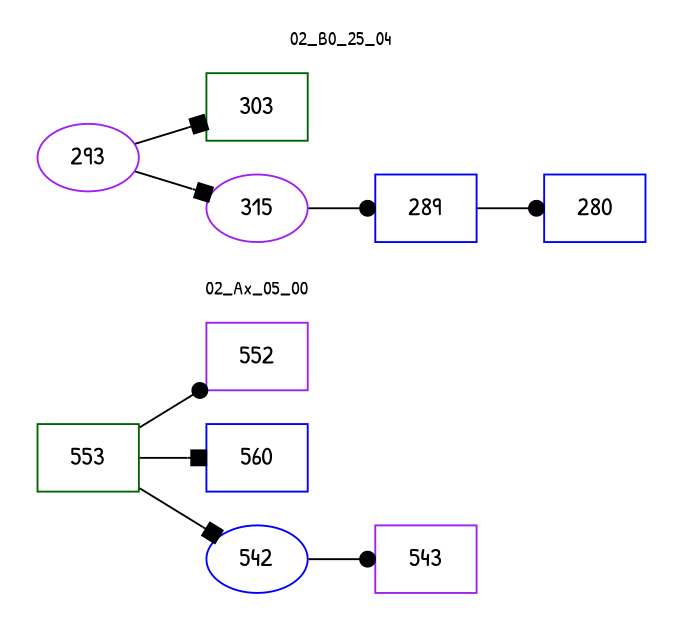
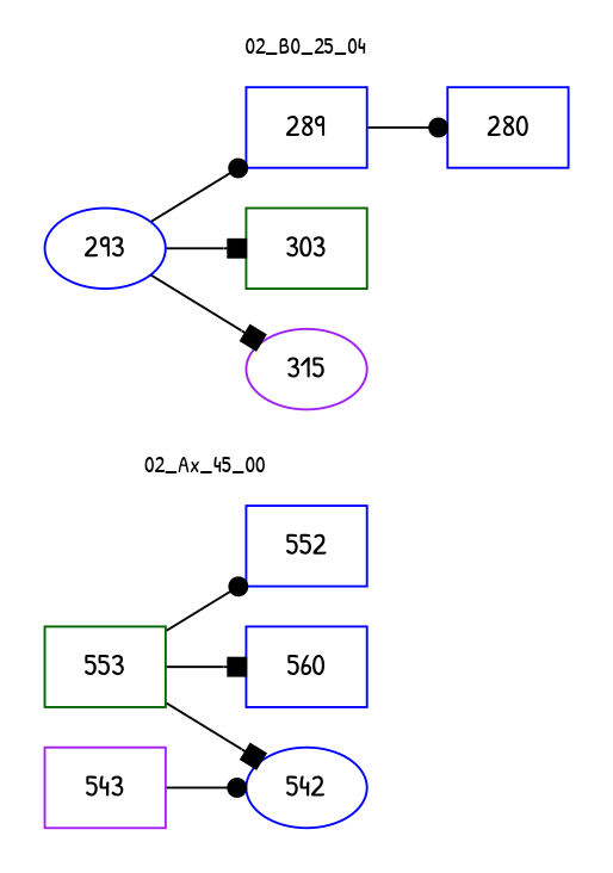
  digraph {
    fontname="Patrick Hand"
    rankdir=LR
    node [color=blue fontname="Patrick Hand" shape=box]
    edge [arrowhead=box color=black fontname="Patrick Hand"]
    n1 [color=darkgreen label=553]
    n2 [label=542 shape=ellipse]
    n3 [label=560]
-   n4 [color=purple label=552]
+   n4 [label=552]
    n5 [color=purple label=543]
-   n6 [color=purple label=293 shape=ellipse]
+   n6 [label=293 shape=ellipse]
    n7 [color=purple label=315 shape=ellipse]
    n8 [color=darkgreen label=303]
    n9 [label=289]
    n10 [label=280]
    subgraph cluster_1 {
      color=white
      fontsize=10
-     label="02_Ax_05_00"
+     label="02_Ax_45_00"
      n1
      n2
      n3
      n4
      n5
    }
    subgraph cluster_2 {
      color=white
      fontsize=10
      label="02_B0_25_04"
      n6
      n7
      n8
      n9
      n10
    }
    n1 -> n2
    n1 -> n3
    n1 -> n4 [arrowhead=dot]
-   n2 -> n5 [arrowhead=dot]
+   n5 -> n2 [arrowhead=dot]
    n6 -> n7
    n6 -> n8
-   n7 -> n9 [arrowhead=dot]
+   n6 -> n9 [arrowhead=dot]
    n9 -> n10 [arrowhead=dot]
  }
